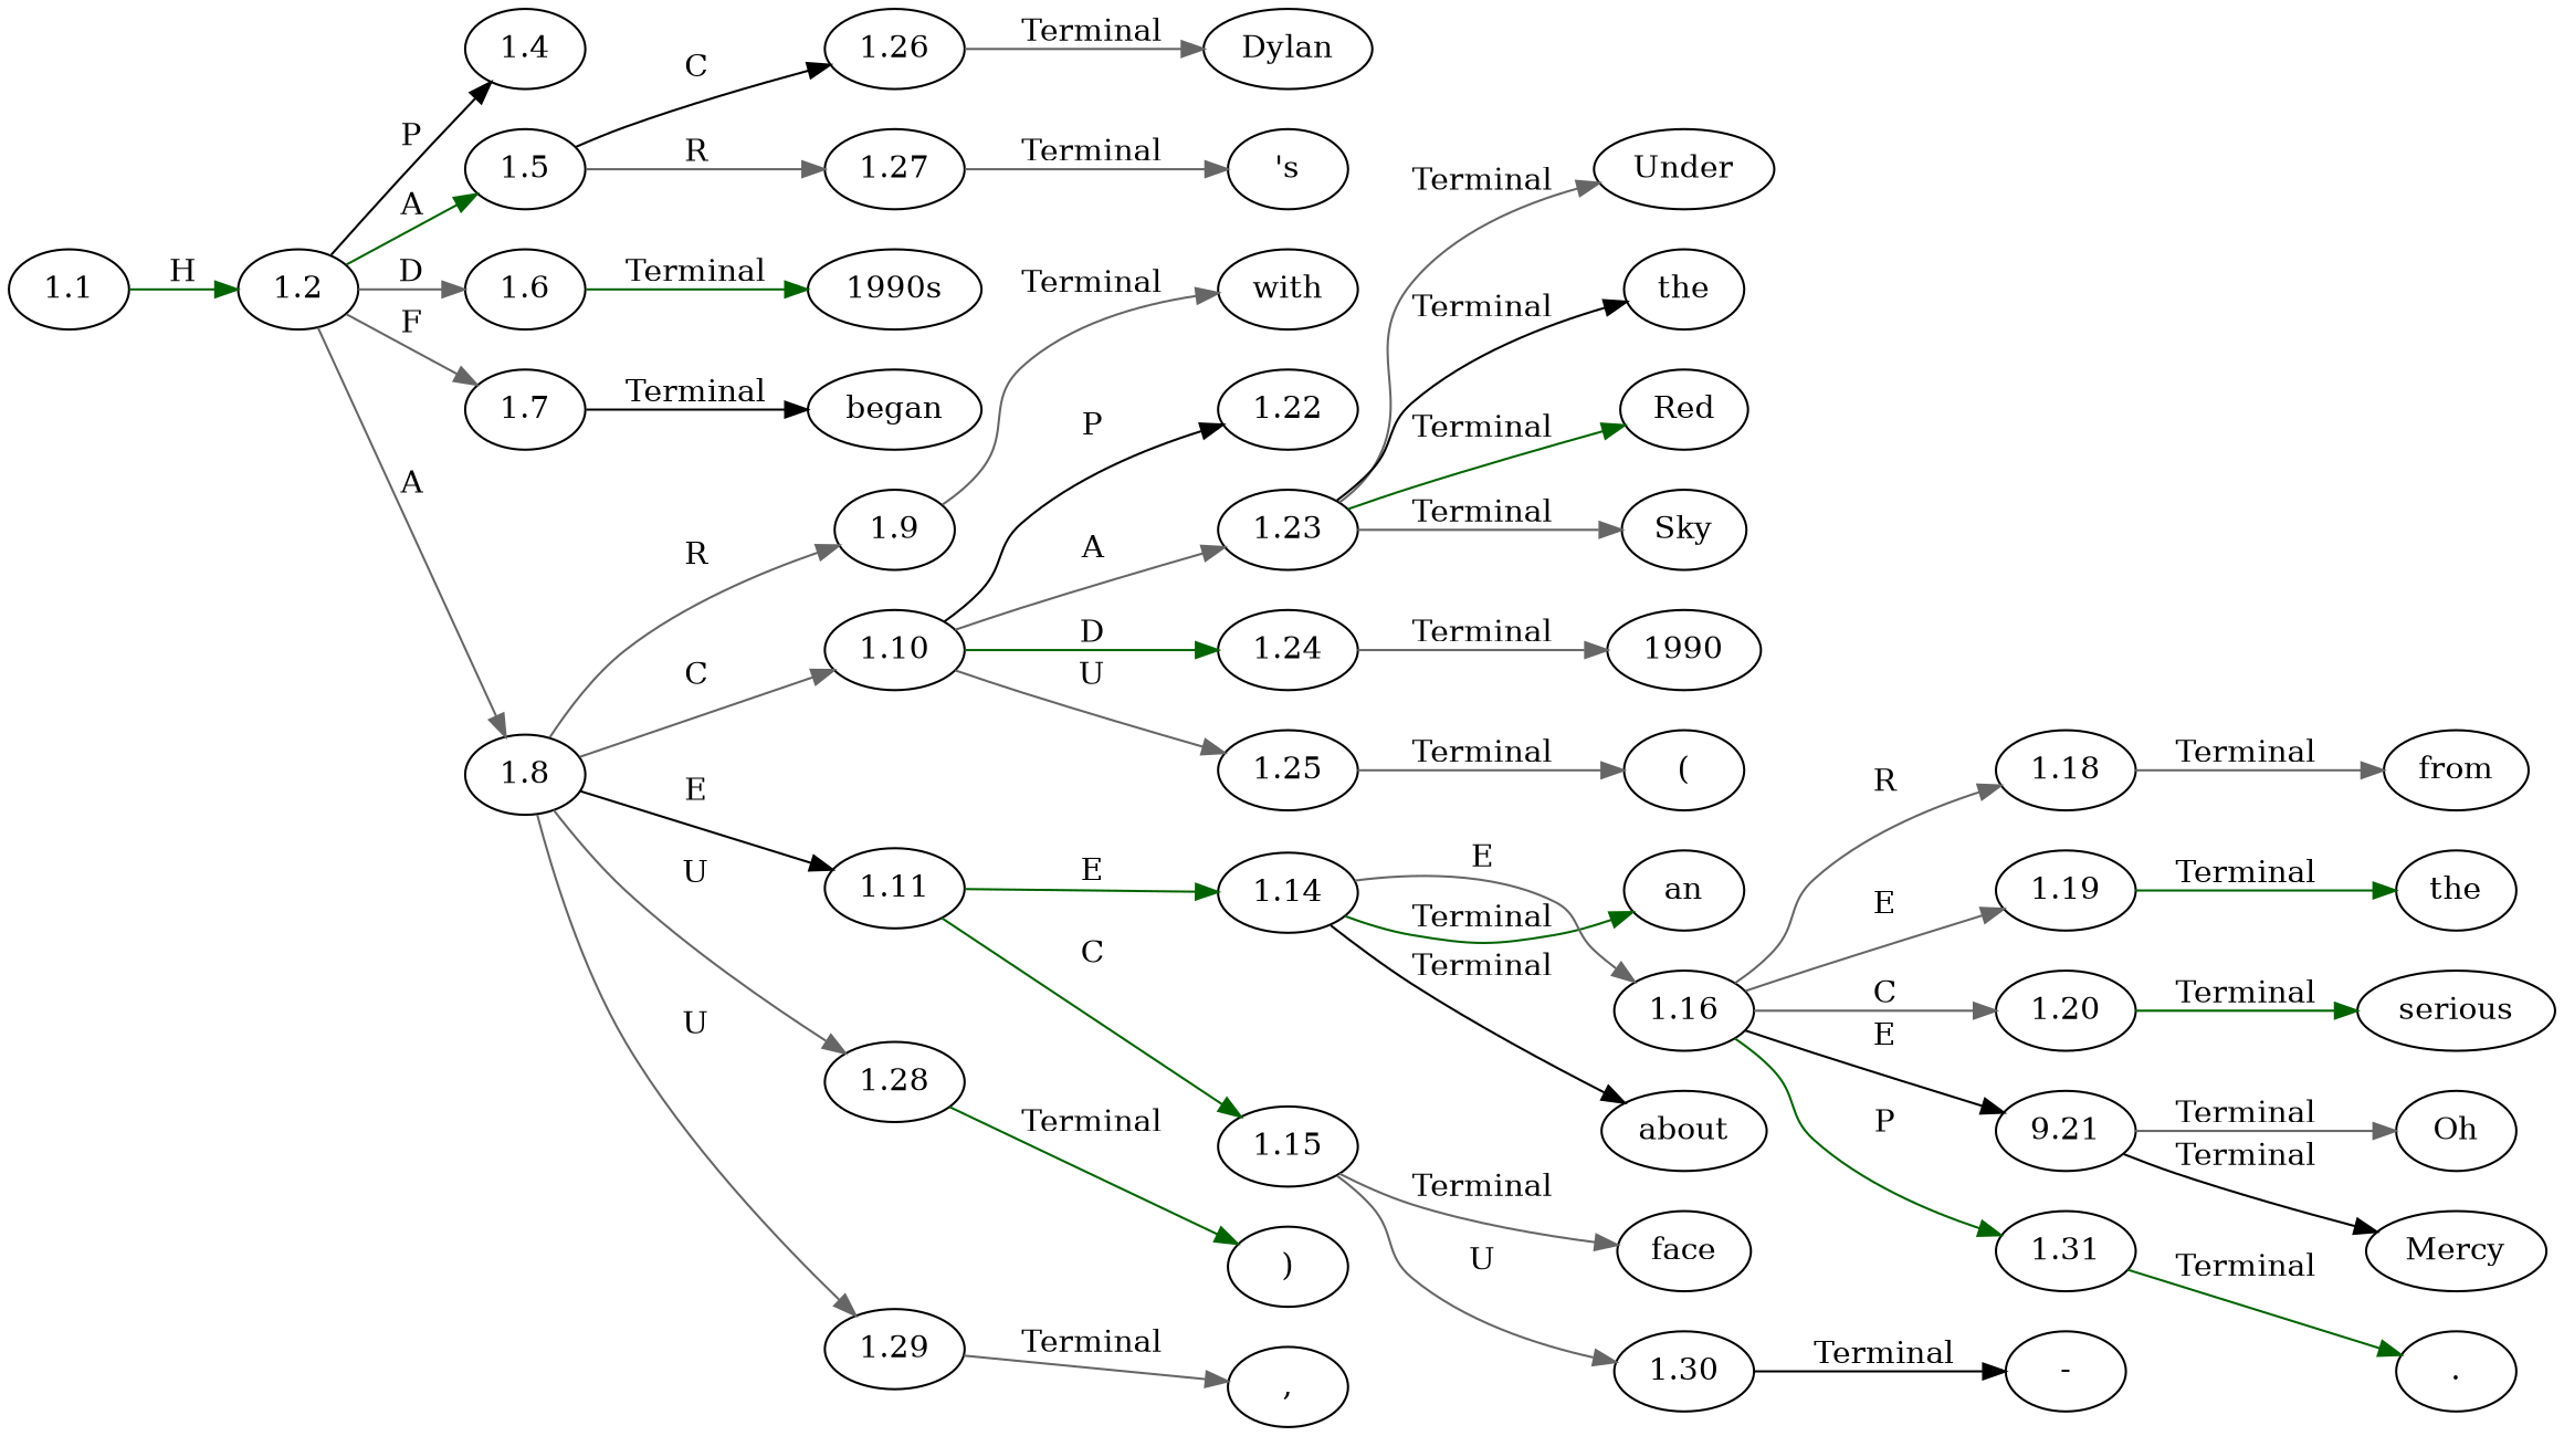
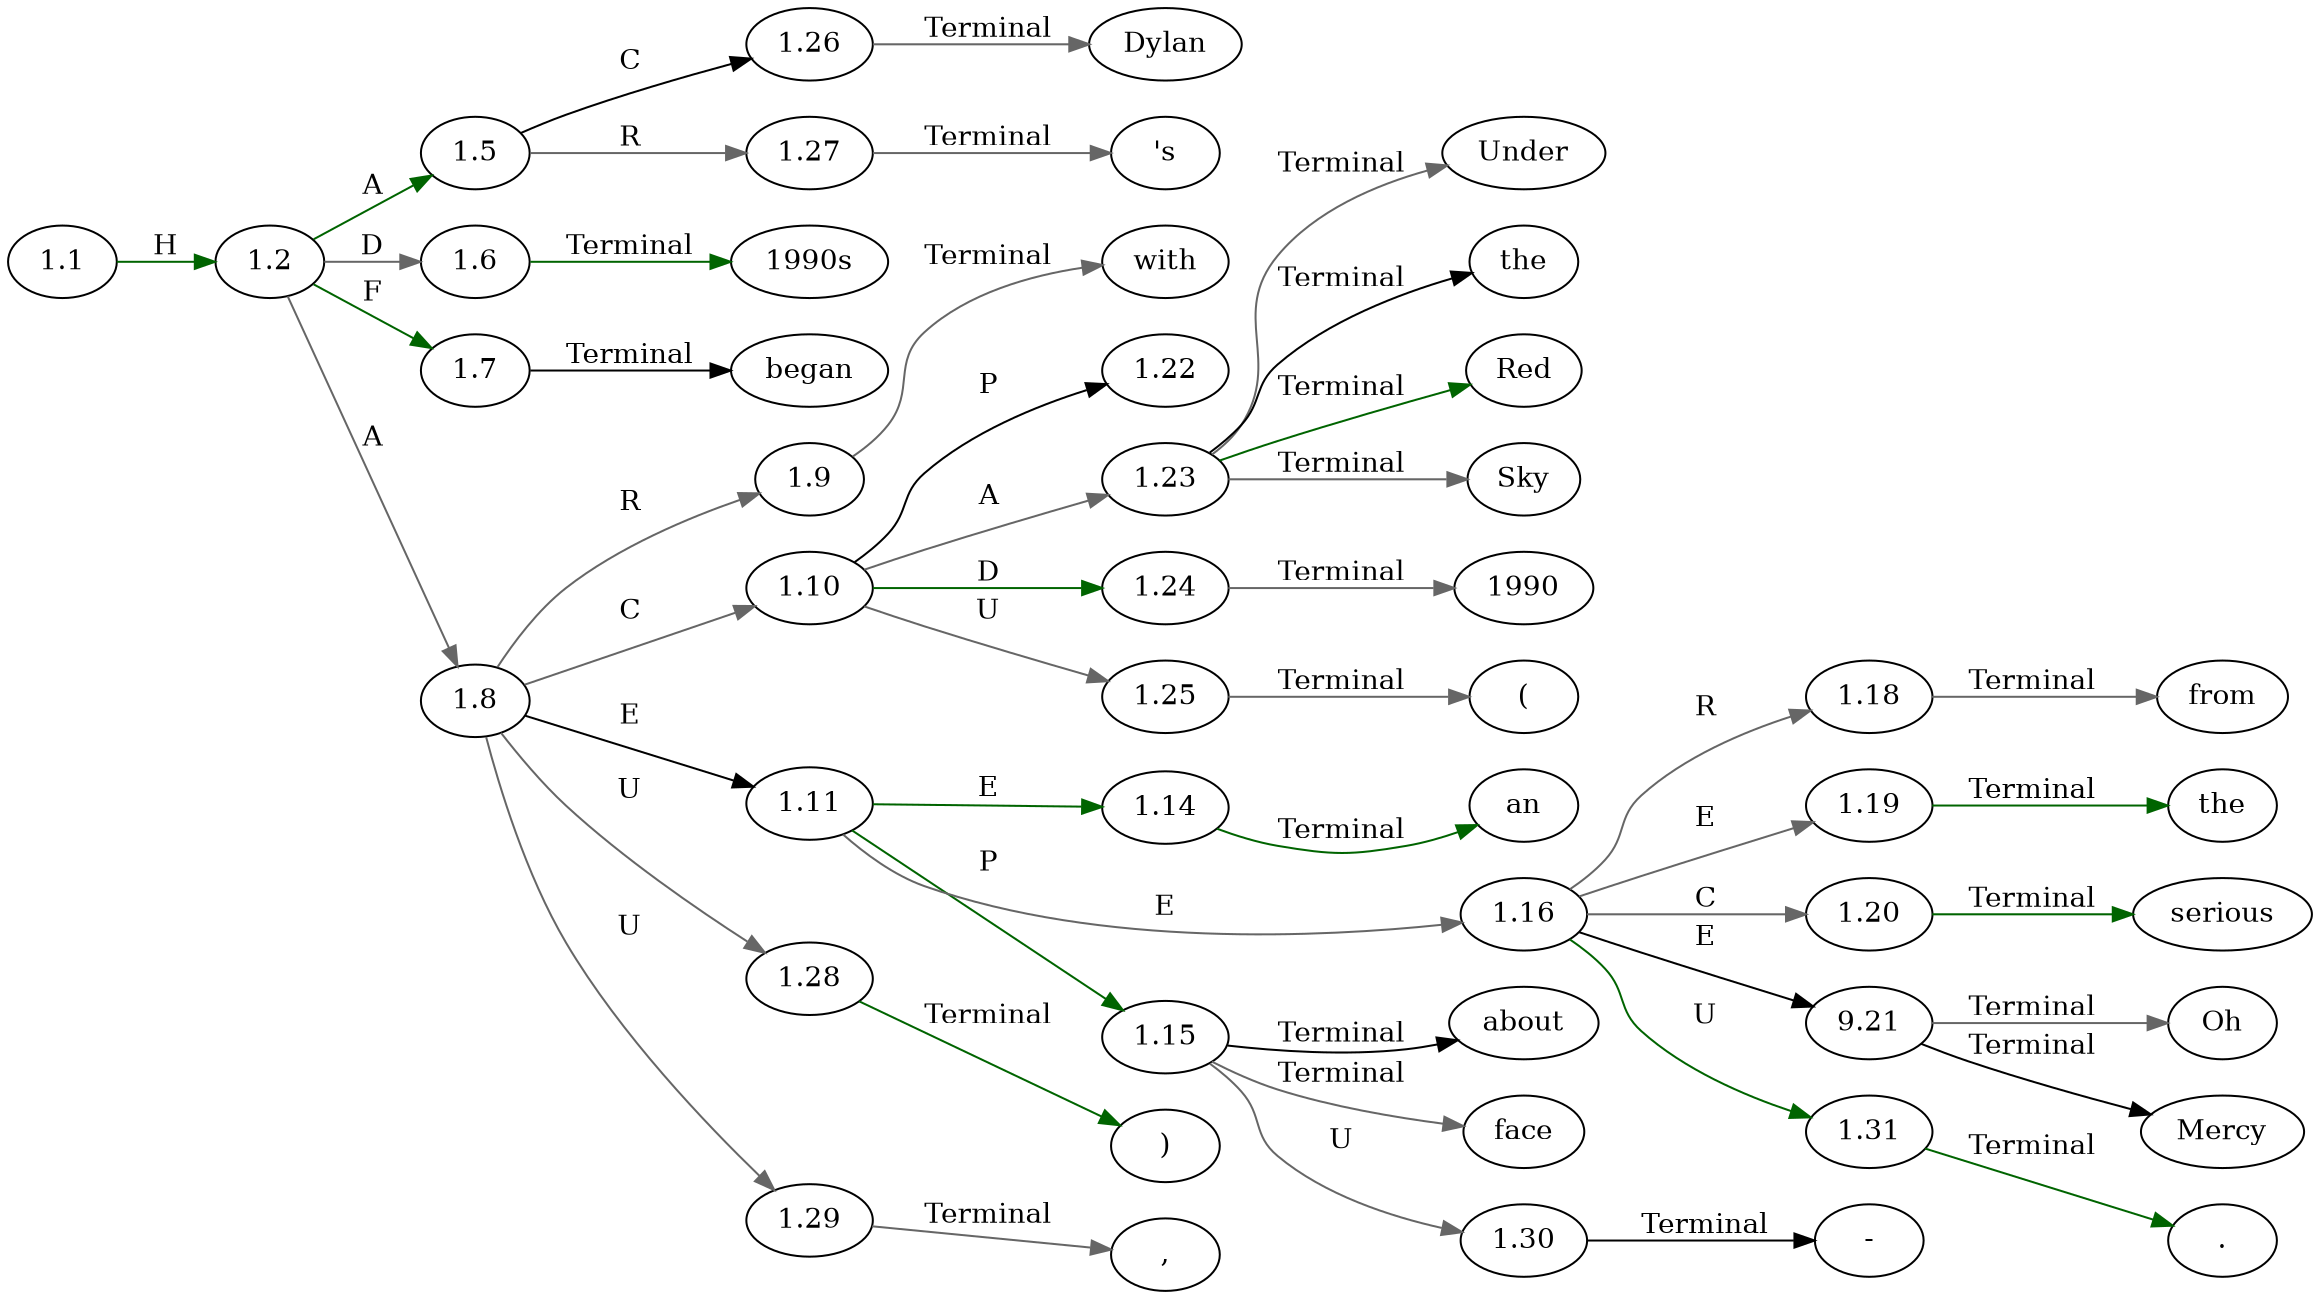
  digraph {
    rankdir=LR
    node [ordering=out]
    edge [color=gray40 ordering=out]
    n1 [label=Dylan]
    n2 [label="("]
    n3 [label=1990]
    n4 [label=")"]
    n5 [label=","]
    n6 [label=an]
    n7 [label=about]
    n8 [label="-"]
    n9 [label=face]
    n10 [label=from]
    n11 [label=the]
    n12 [label="'s"]
    n13 [label=serious]
    n14 [label=Oh]
    n15 [label=Mercy]
    n16 [label="."]
    n17 [label="1990s"]
    n18 [label=began]
    n19 [label=with]
    n20 [label=Under]
    n21 [label=the]
    n22 [label=Red]
    n23 [label=Sky]
    n24 [label=1.1]
    n25 [label=1.2]
-   n26 [label=1.4]
    n27 [label=1.5]
    n28 [label=1.6]
    n29 [label=1.7]
    n30 [label=1.8]
    n31 [label=1.26]
    n32 [label=1.27]
    n33 [label=1.9]
    n34 [label=1.10]
    n35 [label=1.11]
    n36 [label=1.28]
    n37 [label=1.29]
    n38 [label=1.22]
    n39 [label=1.23]
    n40 [label=1.24]
    n41 [label=1.25]
    n42 [label=1.14]
    n43 [label=1.15]
    n44 [label=1.16]
    n45 [label=1.30]
    n46 [label=1.18]
    n47 [label=1.19]
    n48 [label=1.20]
    n49 [label=9.21]
    n50 [label=1.31]
    n24 -> n25 [color=darkgreen label=H]
-   n25 -> n26 [color=black label=P]
    n25 -> n27 [color=darkgreen label=A]
    n25 -> n28 [label=D]
-   n25 -> n29 [label=F]
+   n25 -> n29 [color=darkgreen label=F]
    n25 -> n30 [label=A]
    n27 -> n31 [color=black label=C]
    n27 -> n32 [label=R]
    n28 -> n17 [color=darkgreen label=Terminal]
    n29 -> n18 [color=black label=Terminal]
    n30 -> n33 [label=R]
    n30 -> n34 [label=C]
    n30 -> n35 [color=black label=E]
    n30 -> n36 [label=U]
    n30 -> n37 [label=U]
    n31 -> n1 [label=Terminal]
    n32 -> n12 [label=Terminal]
    n33 -> n19 [label=Terminal]
    n34 -> n38 [color=black label=P]
    n34 -> n39 [label=A]
    n34 -> n40 [color=darkgreen label=D]
    n34 -> n41 [label=U]
    n35 -> n42 [color=darkgreen label=E]
-   n35 -> n43 [color=darkgreen label=C]
-   n42 -> n44 [label=E]
+   n35 -> n43 [color=darkgreen label=P]
+   n35 -> n44 [label=E]
    n36 -> n4 [color=darkgreen label=Terminal]
    n37 -> n5 [label=Terminal]
    n39 -> n20 [label=Terminal]
    n39 -> n21 [color=black label=Terminal]
    n39 -> n22 [color=darkgreen label=Terminal]
    n39 -> n23 [label=Terminal]
    n40 -> n3 [label=Terminal]
    n41 -> n2 [label=Terminal]
    n42 -> n6 [color=darkgreen label=Terminal]
-   n42 -> n7 [color=black label=Terminal]
+   n43 -> n7 [color=black label=Terminal]
    n43 -> n9 [label=Terminal]
    n43 -> n45 [label=U]
    n44 -> n46 [label=R]
    n44 -> n47 [label=E]
    n44 -> n48 [label=C]
    n44 -> n49 [color=black label=E]
-   n44 -> n50 [color=darkgreen label=P]
+   n44 -> n50 [color=darkgreen label=U]
    n45 -> n8 [color=black label=Terminal]
    n46 -> n10 [label=Terminal]
    n47 -> n11 [color=darkgreen label=Terminal]
    n48 -> n13 [color=darkgreen label=Terminal]
    n49 -> n14 [label=Terminal]
    n49 -> n15 [color=black label=Terminal]
    n50 -> n16 [color=darkgreen label=Terminal]
  }
